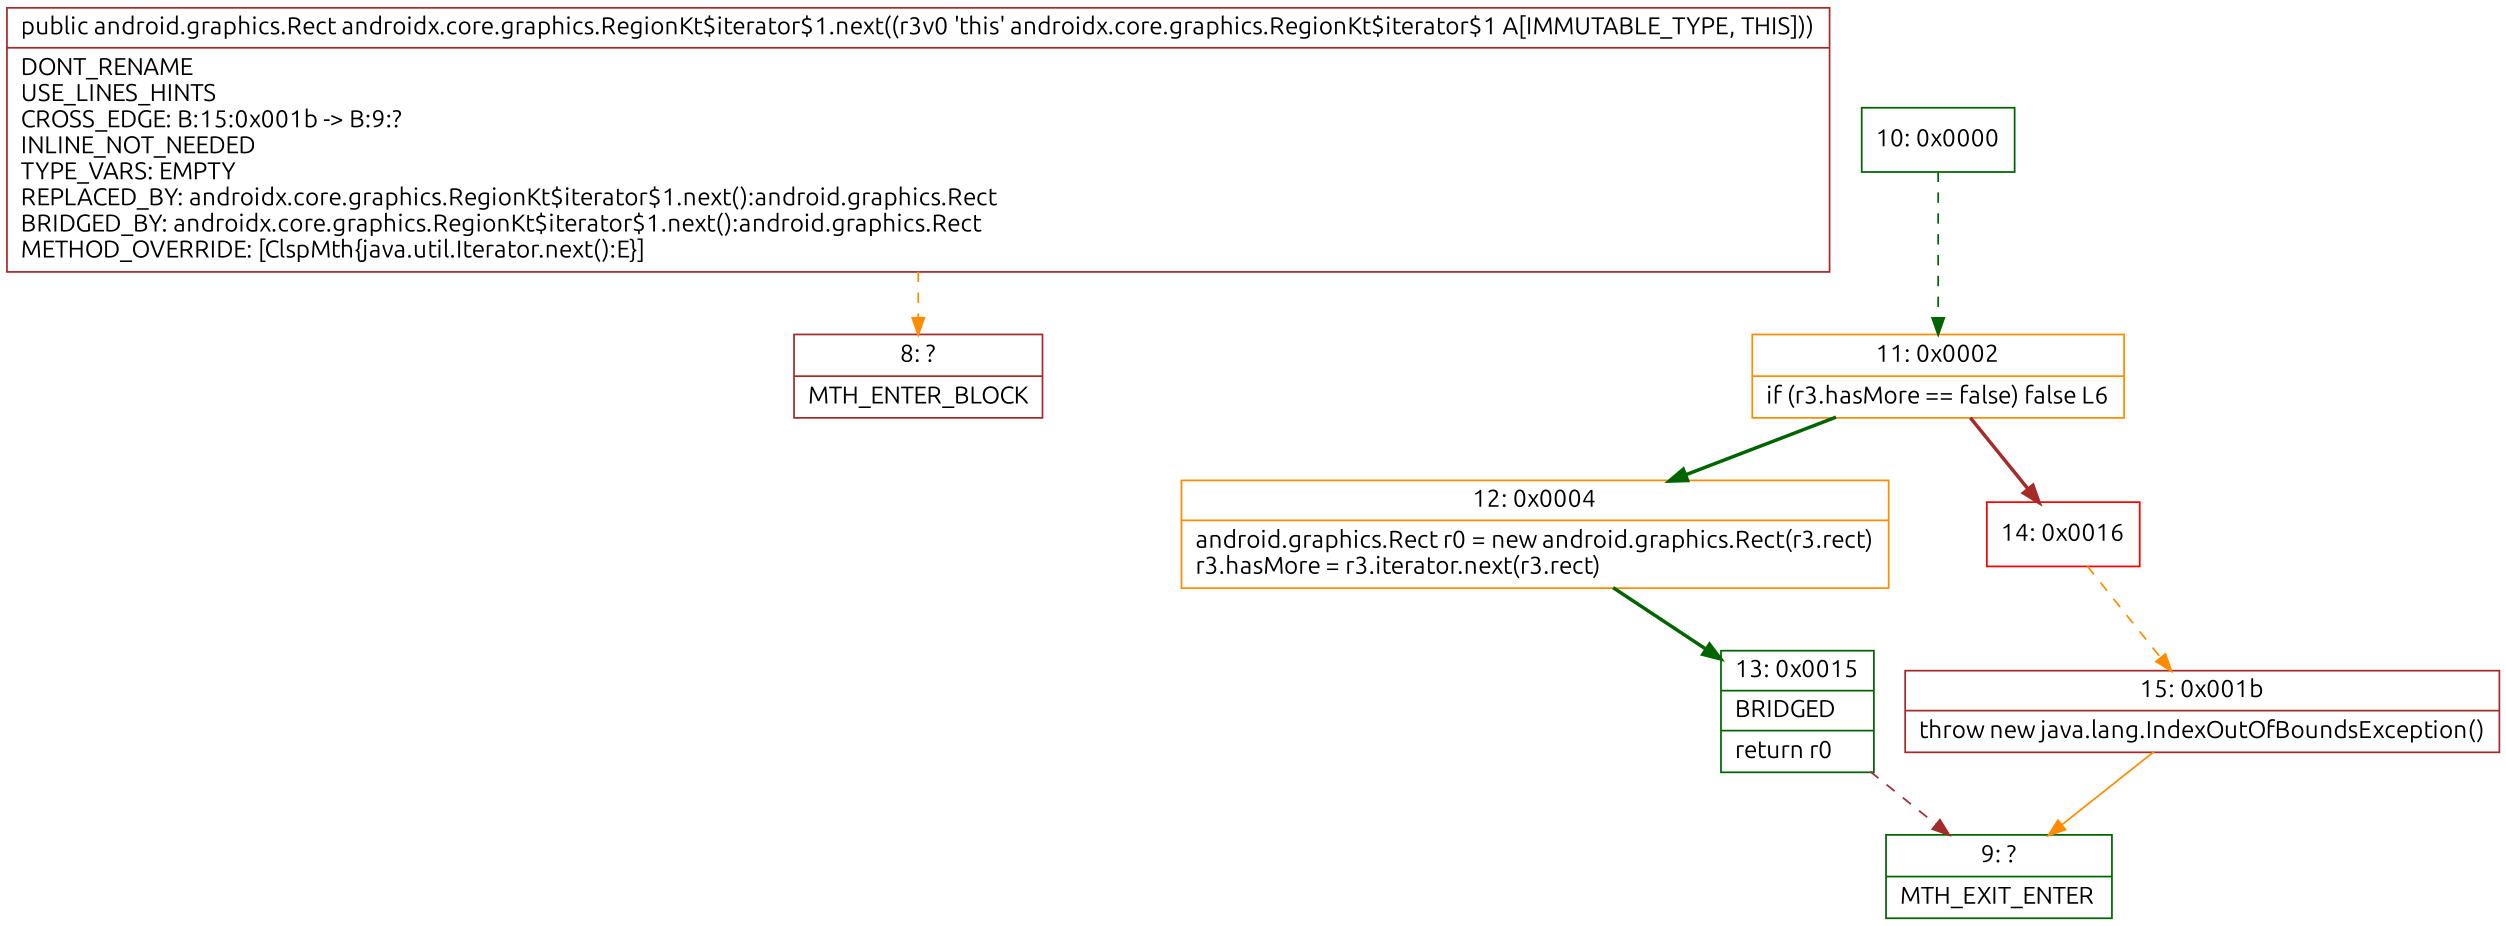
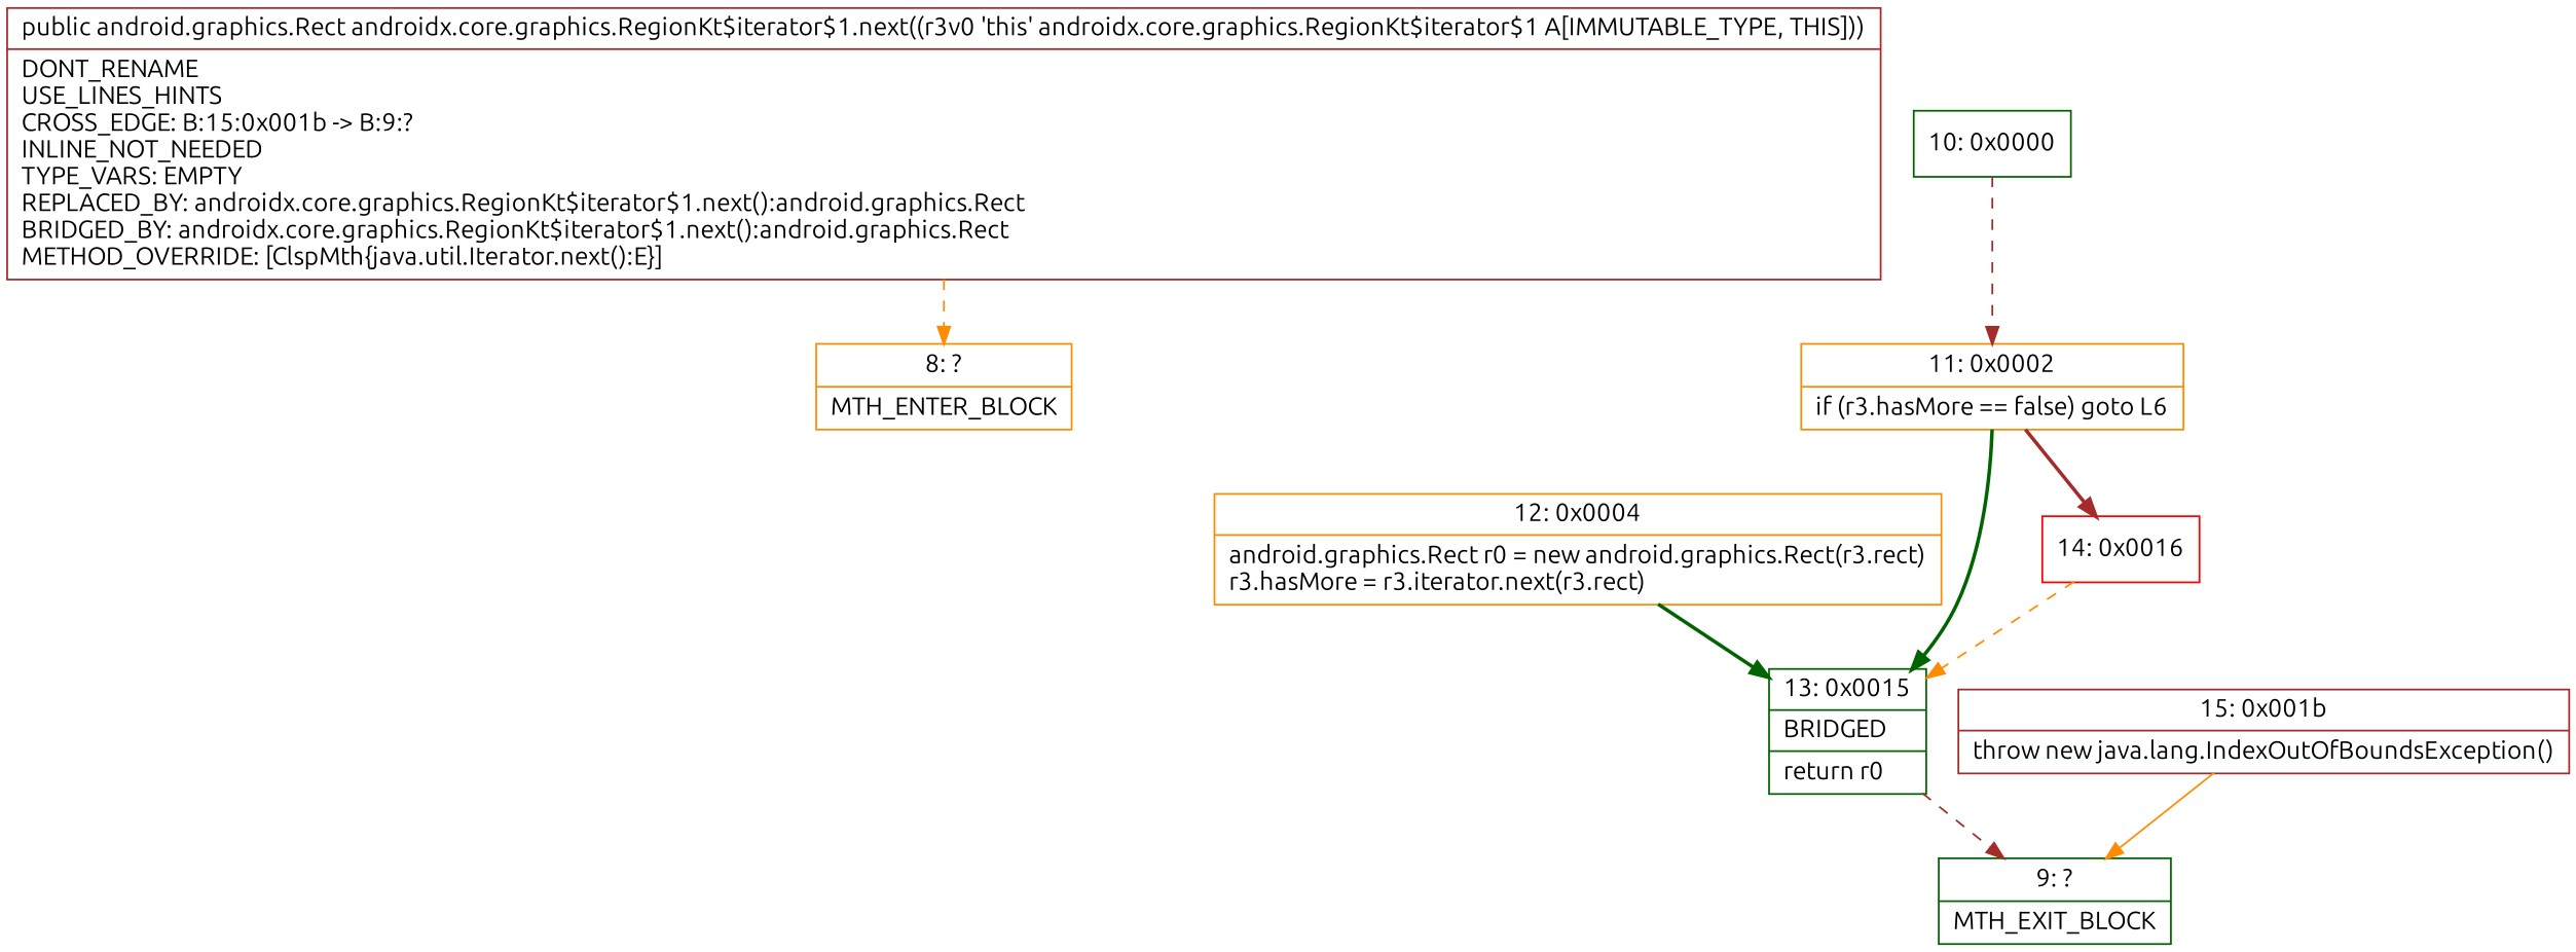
  digraph {
    fontname=Ubuntu
    node [color=brown fontname=Ubuntu shape=record]
    edge [color=brown fontname=Ubuntu style=dashed]
-   n1 [label="{8\:\ ?|MTH_ENTER_BLOCK\l}"]
+   n1 [color=darkorange label="{8\:\ ?|MTH_ENTER_BLOCK\l}"]
    n2 [color=darkgreen label="{10\:\ 0x0000}"]
-   n3 [color=darkorange label="{11\:\ 0x0002|if (r3.hasMore == false) false L6\l}"]
+   n3 [color=darkorange label="{11\:\ 0x0002|if (r3.hasMore == false) goto L6\l}"]
    n4 [color=darkorange label="{12\:\ 0x0004|android.graphics.Rect r0 = new android.graphics.Rect(r3.rect)\lr3.hasMore = r3.iterator.next(r3.rect)\l}"]
    n5 [color=red label="{14\:\ 0x0016}"]
    n6 [color=darkgreen label="{13\:\ 0x0015|BRIDGED\l|return r0\l}"]
    n7 [label="{15\:\ 0x001b|throw new java.lang.IndexOutOfBoundsException()\l}"]
-   n8 [color=darkgreen label="{9\:\ ?|MTH_EXIT_ENTER\l}"]
+   n8 [color=darkgreen label="{9\:\ ?|MTH_EXIT_BLOCK\l}"]
    n9 [label="{public android.graphics.Rect androidx.core.graphics.RegionKt$iterator$1.next((r3v0 'this' androidx.core.graphics.RegionKt$iterator$1 A[IMMUTABLE_TYPE, THIS]))  | DONT_RENAME\lUSE_LINES_HINTS\lCROSS_EDGE: B:15:0x001b \-\> B:9:?\lINLINE_NOT_NEEDED\lTYPE_VARS: EMPTY\lREPLACED_BY: androidx.core.graphics.RegionKt$iterator$1.next():android.graphics.Rect\lBRIDGED_BY: androidx.core.graphics.RegionKt$iterator$1.next():android.graphics.Rect\lMETHOD_OVERRIDE: [ClspMth\{java.util.Iterator.next():E\}]\l}"]
-   n2 -> n3 [color=darkgreen]
-   n3 -> n4 [color=darkgreen style=bold]
+   n2 -> n3
+   n3 -> n6 [color=darkgreen style=bold]
    n3 -> n5 [style=bold]
    n4 -> n6 [color=darkgreen style=bold]
-   n5 -> n7 [color=darkorange]
+   n5 -> n6 [color=darkorange]
    n6 -> n8
    n7 -> n8 [color=darkorange style=solid]
    n9 -> n1 [color=darkorange]
  }
